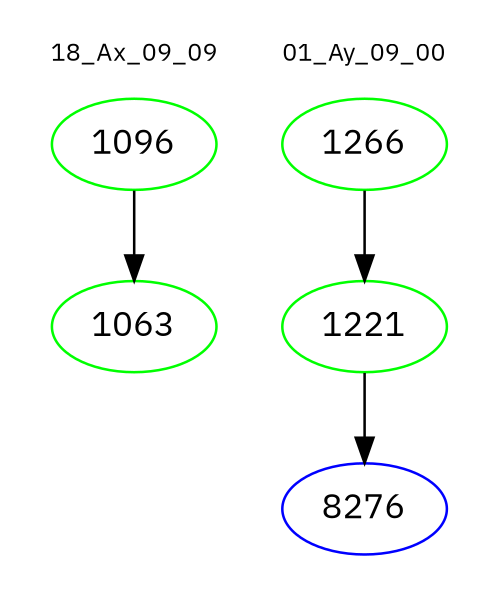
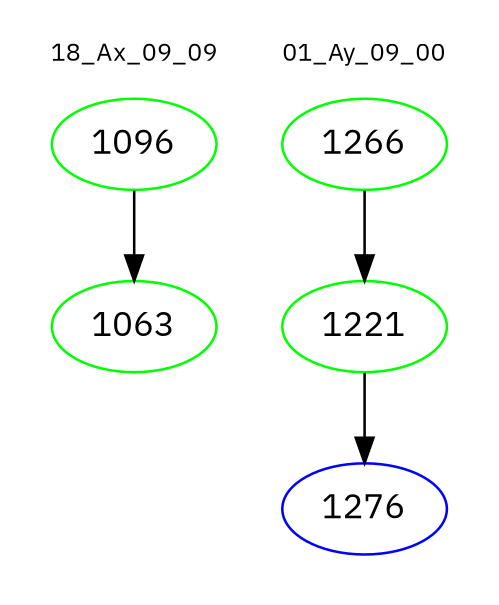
  digraph {
    fontname="IBM Plex Sans"
    node [color=green fontname="IBM Plex Sans"]
    edge [color=black fontname="IBM Plex Sans"]
    n1 [label=1096]
    n2 [label=1063]
    n3 [label=1266]
    n4 [label=1221]
-   n5 [color=blue label=8276]
+   n5 [color=blue label=1276]
    subgraph cluster_1 {
      color=white
      fontsize=10
      label="18_Ax_09_09"
      n1
      n2
    }
    subgraph cluster_2 {
      color=white
      fontsize=10
      label="01_Ay_09_00"
      n3
      n4
      n5
    }
    n1 -> n2
    n3 -> n4
    n4 -> n5
  }
